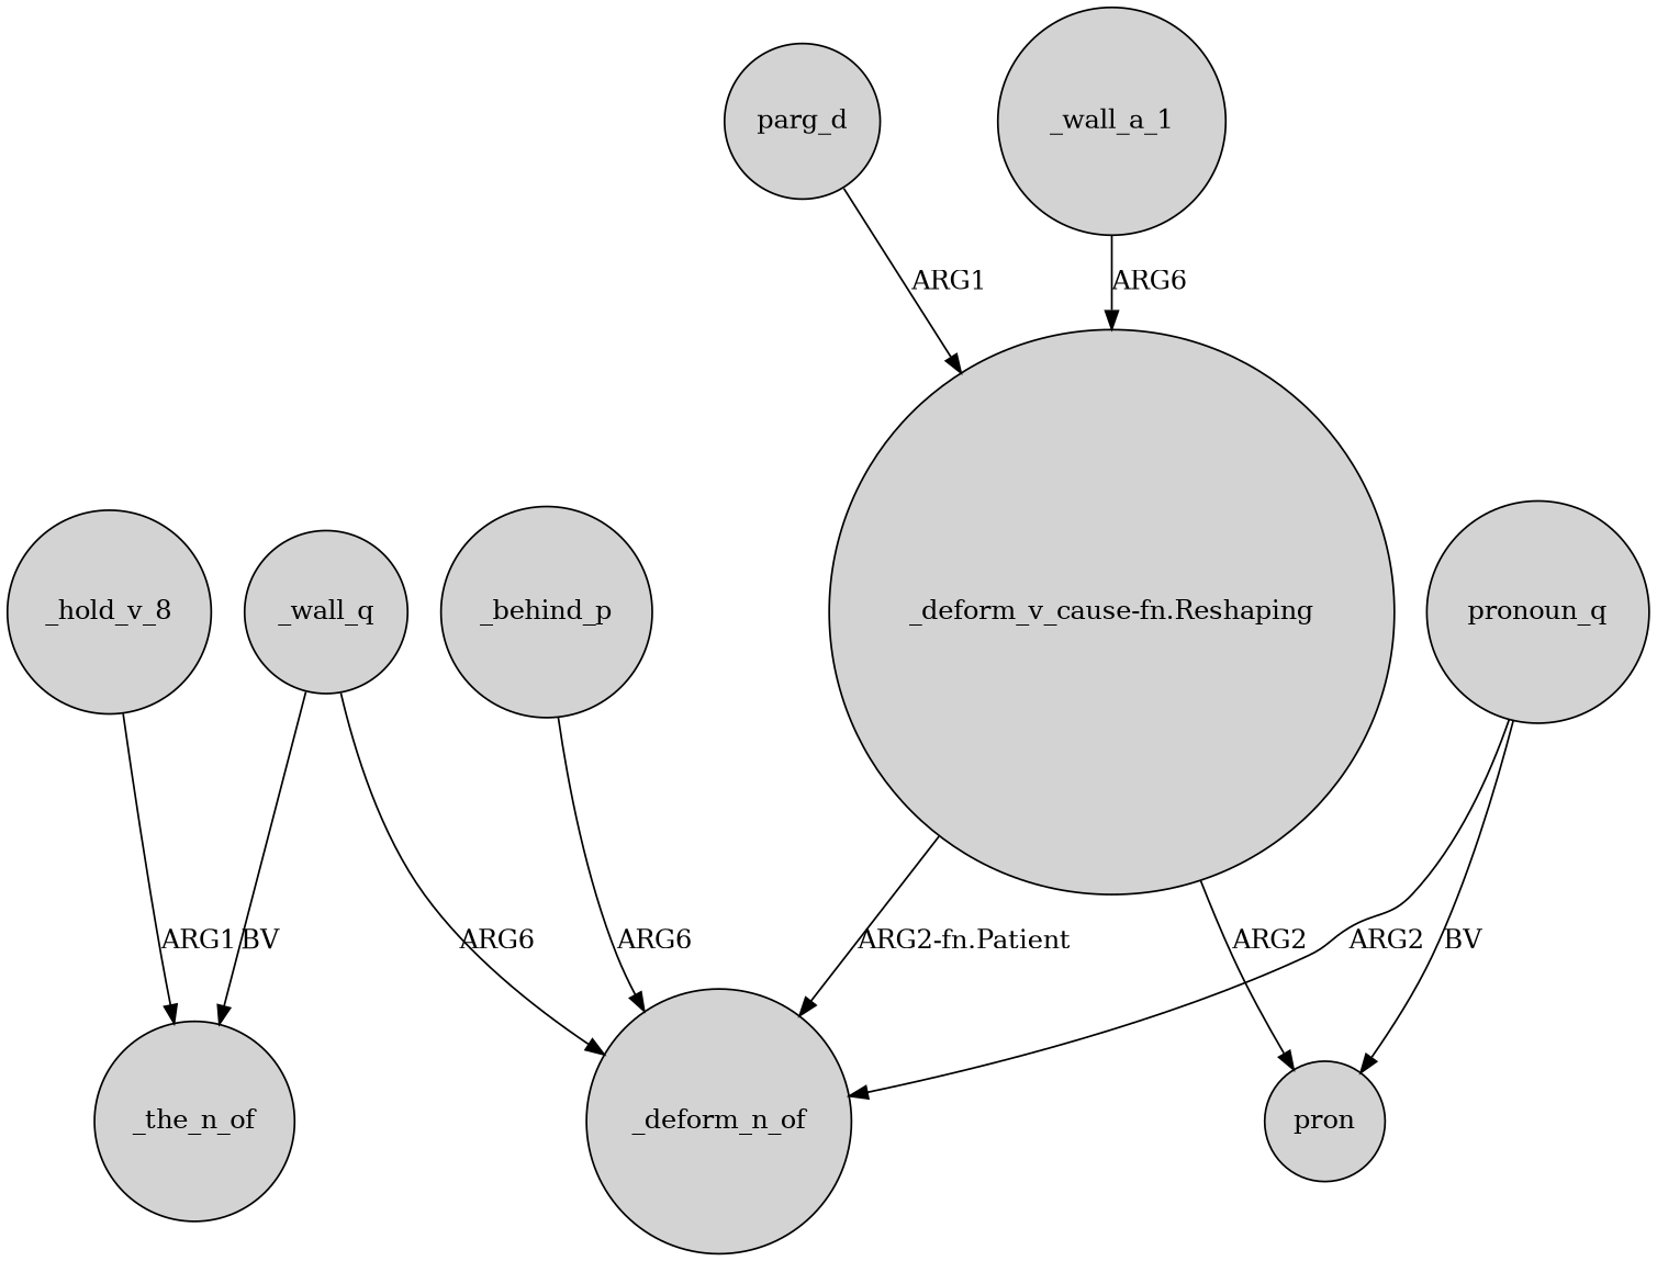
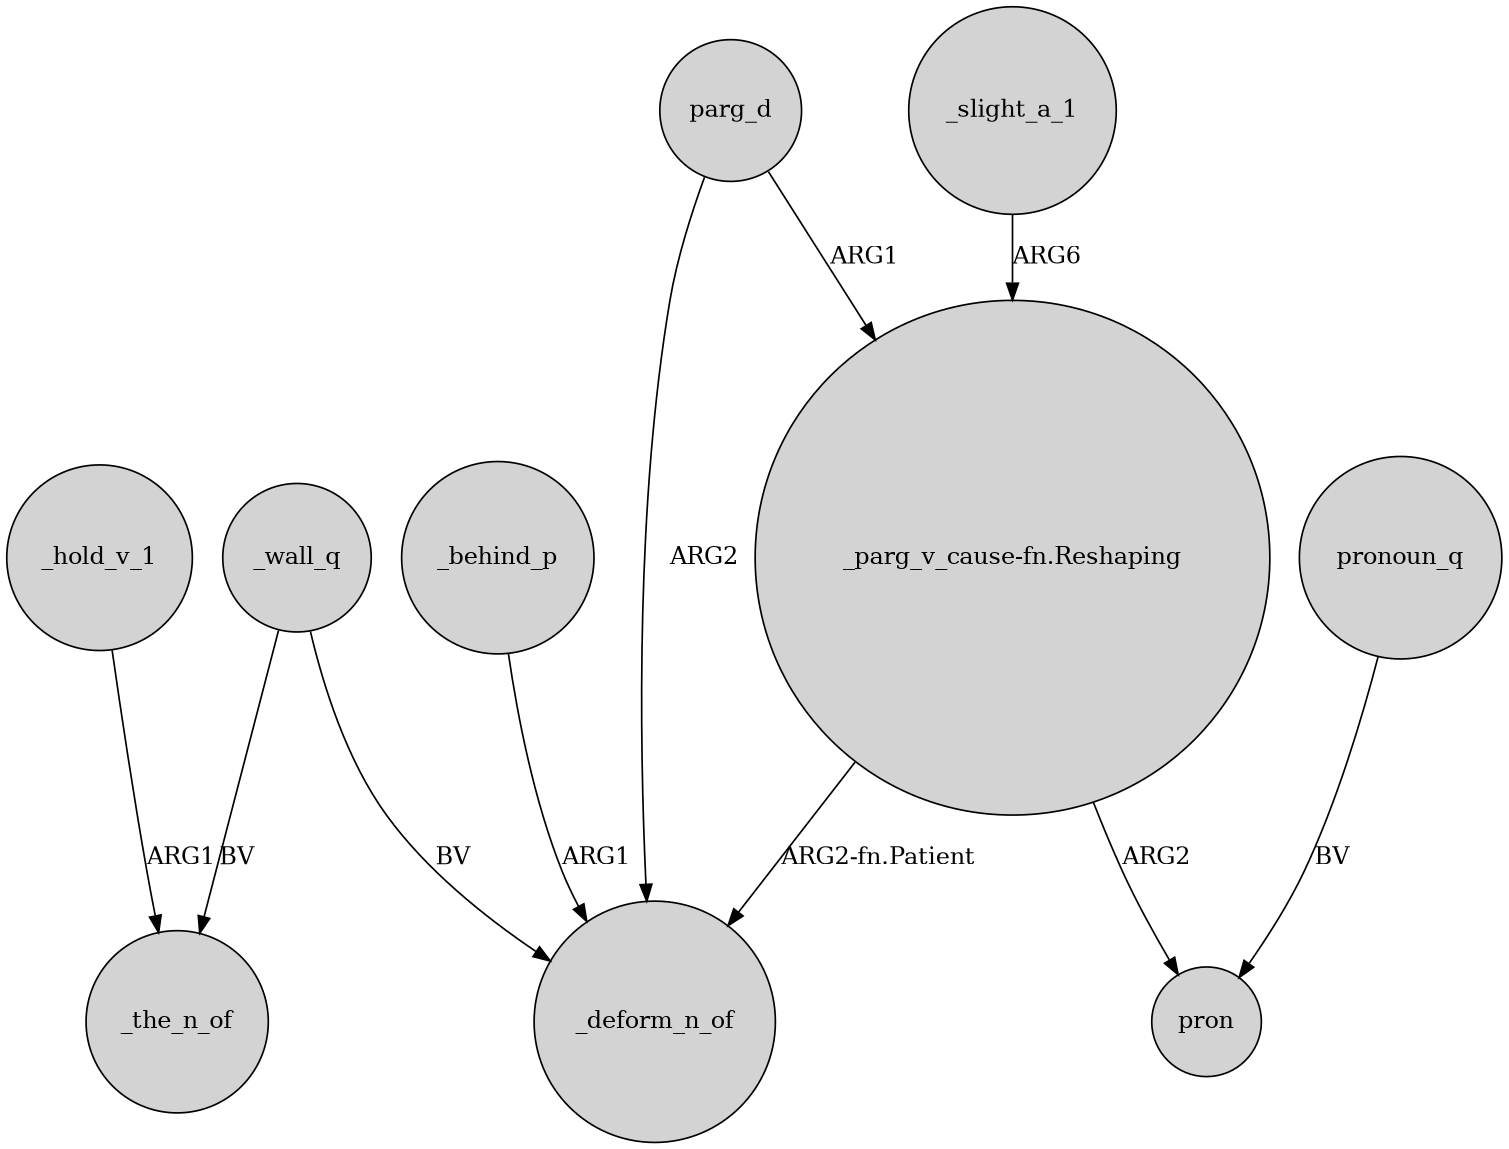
  digraph {
    node [shape=circle style=filled]
    n1 [label=_wall_q]
    n2 [label=_the_n_of]
    n3 [label=_deform_n_of]
    _behind_p
    parg_d
-   "_deform_v_cause-fn.Reshaping"
+   "_deform_v_cause-fn.Reshaping" [label="_parg_v_cause-fn.Reshaping"]
    pron
-   _hold_v_1 [label=_hold_v_8]
-   _slight_a_1 [label=_wall_a_1]
+   _hold_v_1
+   _slight_a_1
    pronoun_q
    n1 -> n2 [label=BV]
-   n1 -> n3 [label=ARG6]
-   _behind_p -> n3 [label=ARG6]
-   pronoun_q -> n3 [label=ARG2]
+   n1 -> n3 [label=BV]
+   _behind_p -> n3 [label=ARG1]
+   parg_d -> n3 [label=ARG2]
    parg_d -> "_deform_v_cause-fn.Reshaping" [label=ARG1]
    "_deform_v_cause-fn.Reshaping" -> n3 [label="ARG2-fn.Patient"]
    "_deform_v_cause-fn.Reshaping" -> pron [label=ARG2]
    _hold_v_1 -> n2 [label=ARG1]
    _slight_a_1 -> "_deform_v_cause-fn.Reshaping" [label=ARG6]
    pronoun_q -> pron [label=BV]
  }
